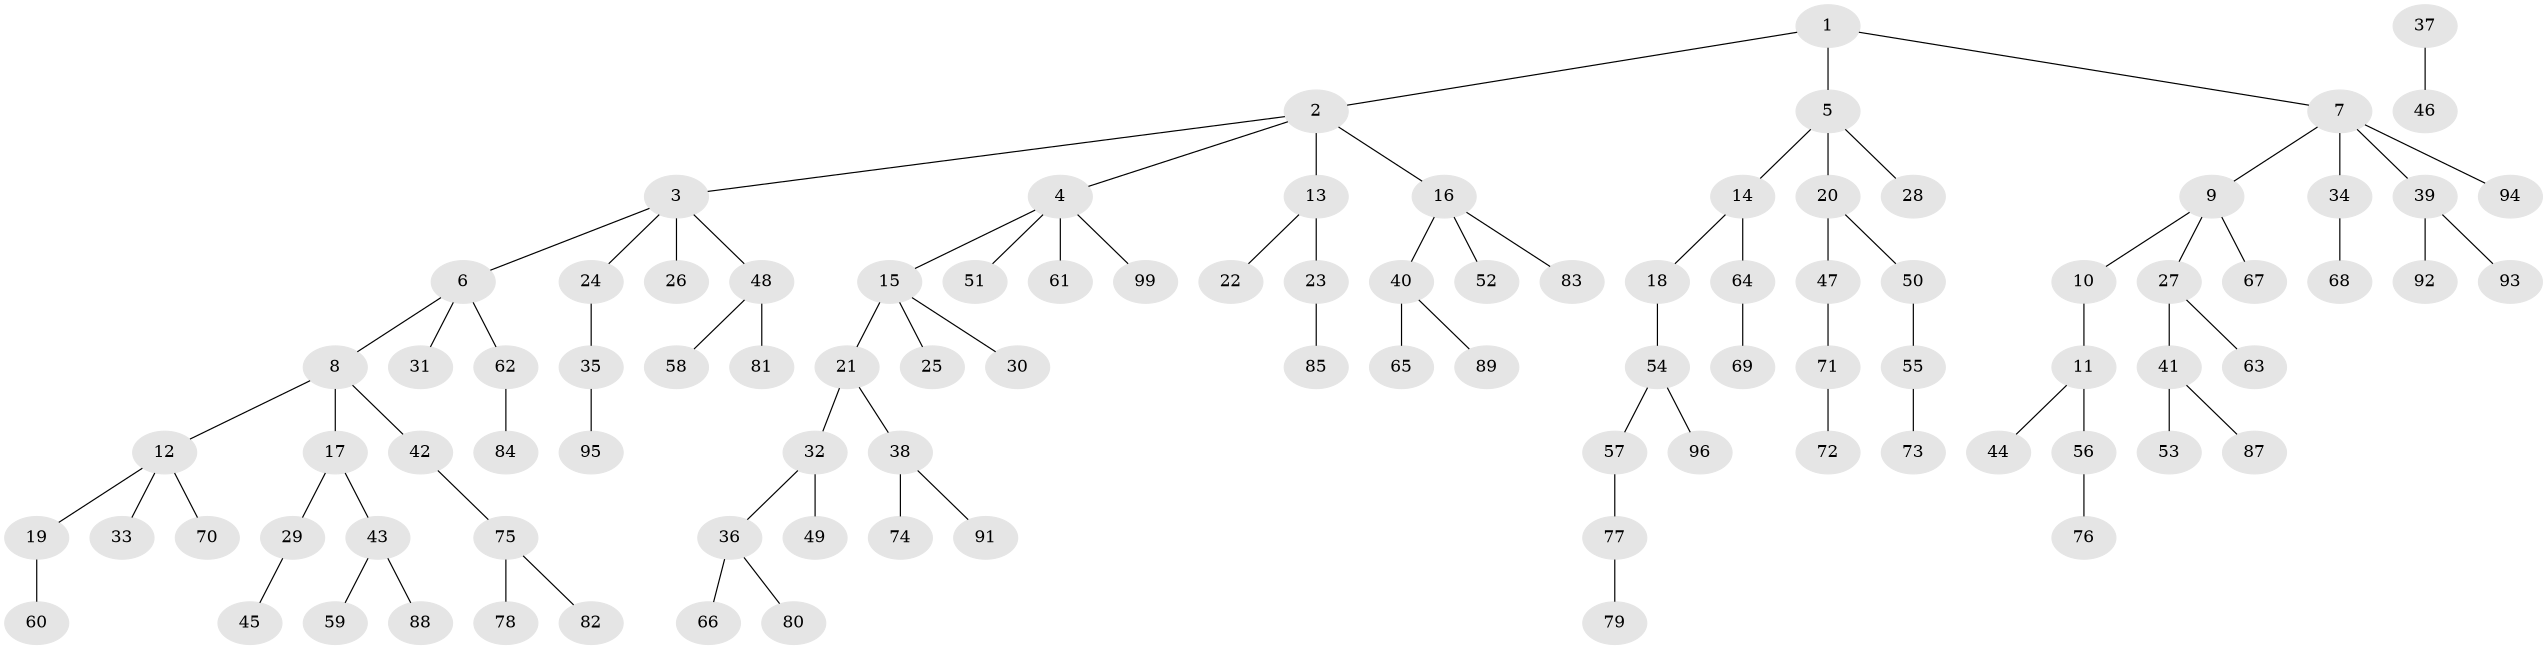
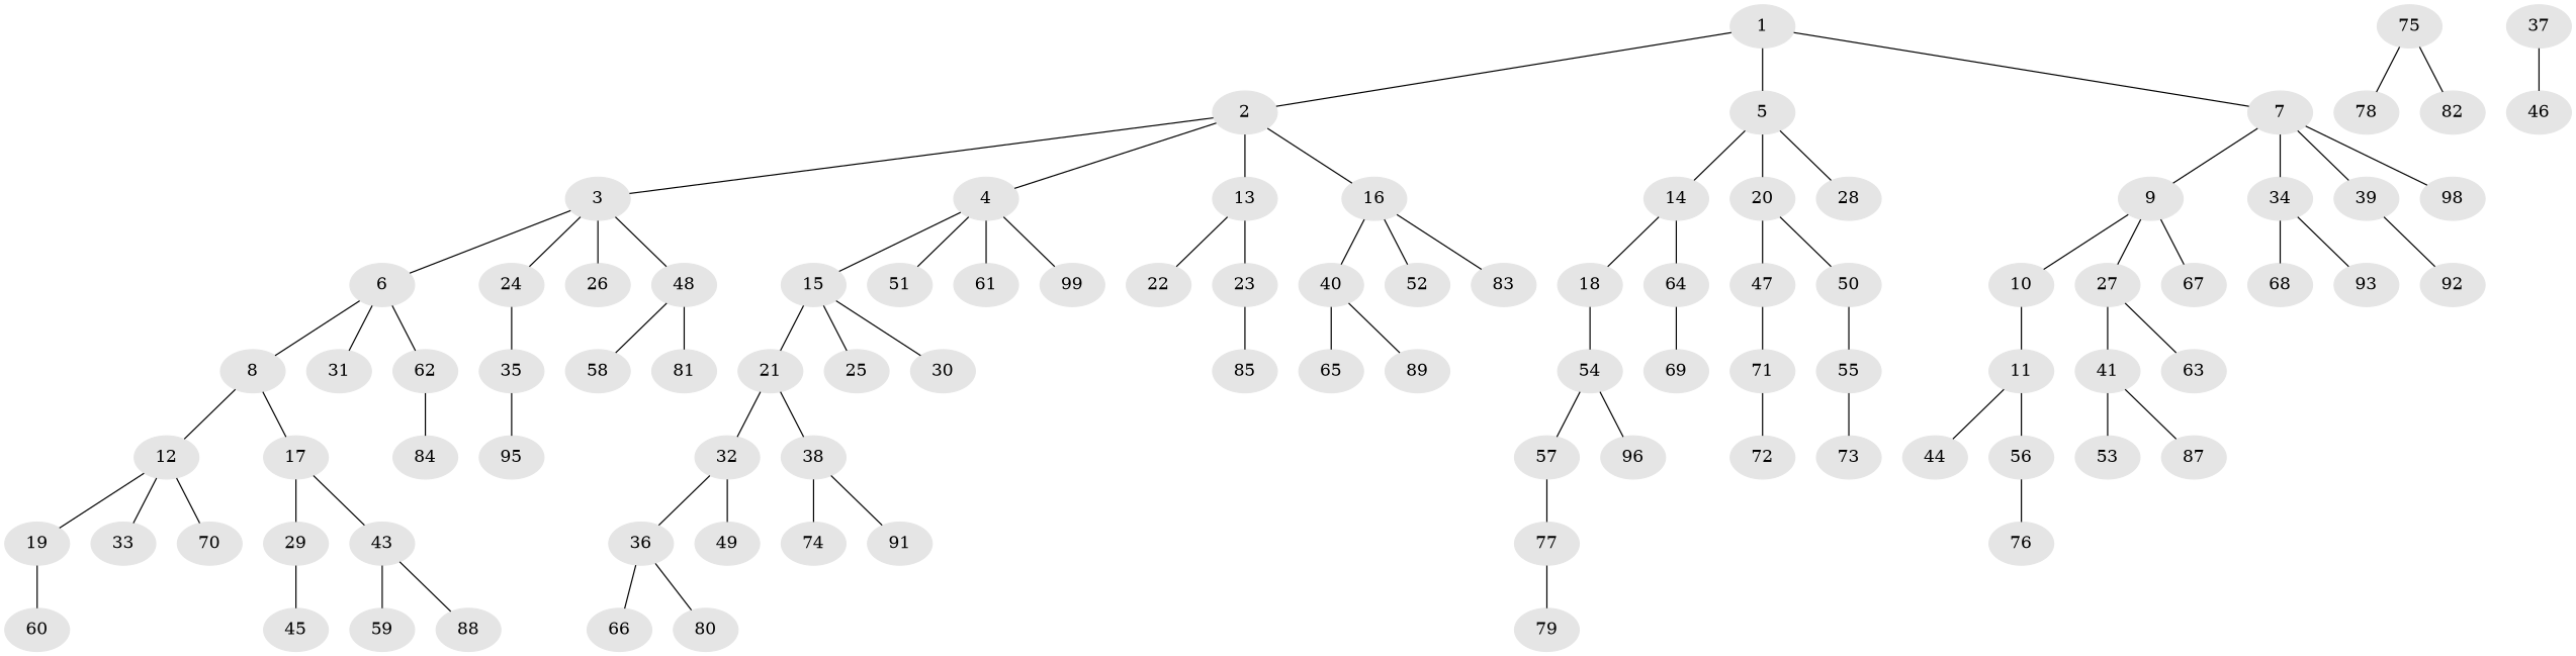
  graph {
    node [color=gray90 style=filled]
    1
    2
    5
    7
    3
    4
    13
    16
    14
    20
    28
    9
    34
    39
-   94
+   94 [label=98]
    6
    24
    26
    48
    15
    51
    61
    n23 [label=99]
    22
    23
    40
    52
    83
    8
    31
    62
    35
    58
    81
    21
    25
    30
    18
    64
    47
    50
    12
    17
-   42
    84
    10
    27
    67
    68
    92
    93
    19
    33
    70
    29
    43
    75
    11
    41
    63
    44
    56
    76
    60
    85
    54
    69
    32
    38
    65
    89
    45
    59
    88
    57
    n76 [label=96]
    71
    55
    36
    49
    74
    91
    95
    53
    87
    37
    46
    66
    80
    78
    82
    72
    73
    77
    79
    1 -- 2
    1 -- 5
    1 -- 7
    2 -- 3
    2 -- 4
    2 -- 13
    2 -- 16
    5 -- 14
    5 -- 20
    5 -- 28
    7 -- 9
    7 -- 34
    7 -- 39
    7 -- 94
    3 -- 6
    3 -- 24
    3 -- 26
    3 -- 48
    4 -- 15
    4 -- 51
    4 -- 61
    4 -- n23
    13 -- 22
    13 -- 23
    16 -- 40
    16 -- 52
    16 -- 83
    14 -- 18
    14 -- 64
    20 -- 47
    20 -- 50
    9 -- 10
    9 -- 27
    9 -- 67
    34 -- 68
    39 -- 92
-   39 -- 93
+   34 -- 93
    6 -- 8
    6 -- 31
    6 -- 62
    24 -- 35
    48 -- 58
    48 -- 81
    15 -- 21
    15 -- 25
    15 -- 30
    23 -- 85
    40 -- 65
    40 -- 89
    8 -- 12
    8 -- 17
-   8 -- 42
    62 -- 84
    35 -- 95
    21 -- 32
    21 -- 38
    18 -- 54
    64 -- 69
    47 -- 71
    50 -- 55
    12 -- 19
    12 -- 33
    12 -- 70
    17 -- 29
    17 -- 43
-   42 -- 75
    10 -- 11
    27 -- 41
    27 -- 63
    19 -- 60
    29 -- 45
    43 -- 59
    43 -- 88
    75 -- 78
    75 -- 82
    11 -- 44
    11 -- 56
    41 -- 53
    41 -- 87
    56 -- 76
    54 -- 57
    54 -- n76
    32 -- 36
    32 -- 49
    38 -- 74
    38 -- 91
    57 -- 77
    71 -- 72
    55 -- 73
    36 -- 66
    36 -- 80
    37 -- 46
    77 -- 79
  }
